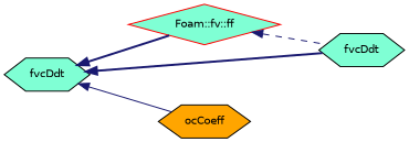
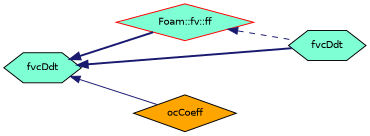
  digraph {
    rankdir=LR
    node [color=black fillcolor=aquamarine fontname=Helvetica fontsize=10 shape=hexagon style=filled]
    edge [color=midnightblue dir=back fontname=Helvetica fontsize=10 labelfontname=Helvetica labelfontsize=10 style=bold]
    n1 [fontcolor=black height=0.2 label=fvcDdt width=0.4]
    n2 [color=red height=0.2 label="Foam::fv::ff" shape=diamond width=0.4]
    n3 [height=0.2 label=fvcDdt width=0.4]
-   n4 [height=0.2 label=ocCoeff width=0.4 fillcolor=orange]
+   n4 [height=0.2 label=ocCoeff shape=diamond width=0.4 fillcolor=orange]
    n1 -> n2
    n1 -> n3
    n1 -> n4 [style=solid]
    n2 -> n3 [style=dashed]
  }
